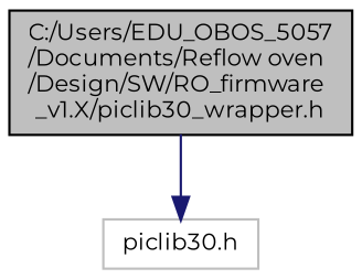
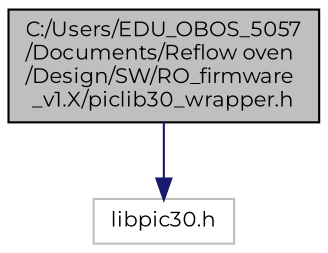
  digraph {
    fontname=Montserrat
    node [fontname=Montserrat fontsize=10 shape=record style=filled]
    n1 [color=black fillcolor=grey75 fontcolor=black height=0.2 label="C:/Users/EDU_OBOS_5057\l/Documents/Reflow oven\l/Design/SW/RO_firmware\l_v1.X/piclib30_wrapper.h" width=0.4]
-   n2 [color=grey75 fillcolor=white height=0.2 label="piclib30.h" width=0.4]
+   n2 [color=grey75 fillcolor=white height=0.2 label="libpic30.h" width=0.4]
    n1 -> n2 [color=midnightblue fontname=Montserrat fontsize=10 labelfontname=Helvetica labelfontsize=10 style=solid]
  }
